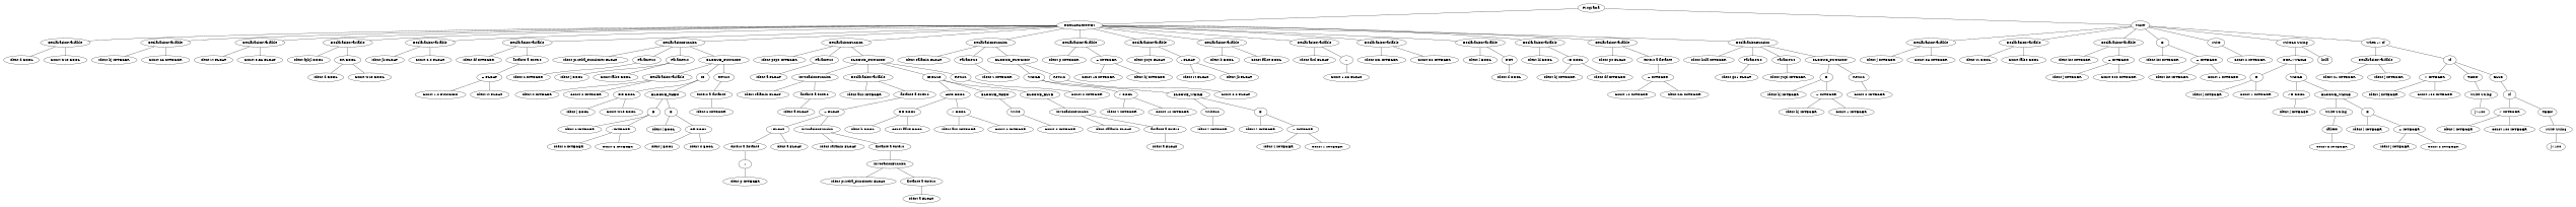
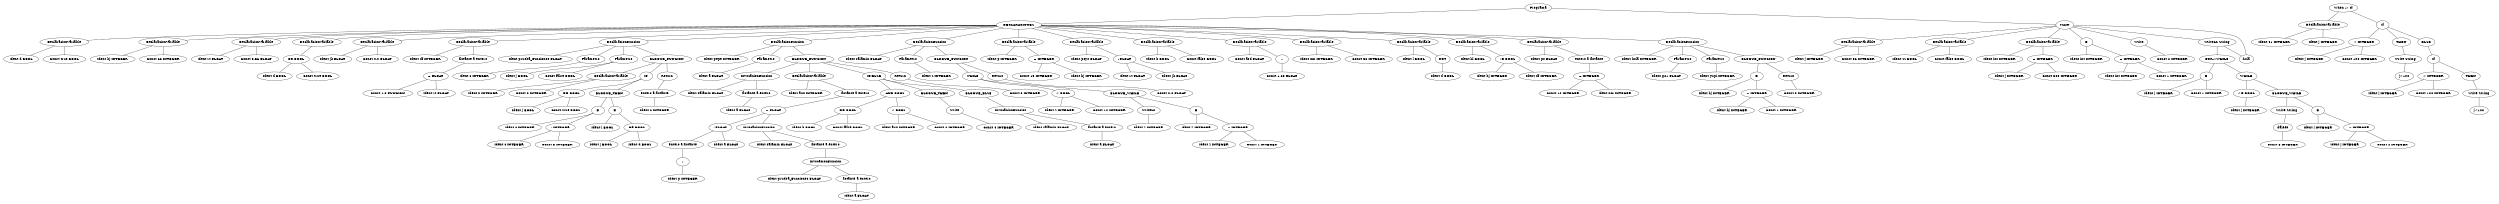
  graph {
    n1 [label=Programa]
    n2 [label=DECLARACIONES]
    n3 [label=MAIN]
    n4 [label=DeclaracionVariable]
    n5 [label=DeclaracionVariable]
    n6 [label=DeclaracionVariable]
    n7 [label=DeclaracionVariable]
    n8 [label=DeclaracionVariable]
    n9 [label=DeclaracionVariable]
    n10 [label=DeclaracionFuncion]
    n11 [label=DeclaracionFuncion]
    n12 [label=DeclaracionFuncion]
    n13 [label=DeclaracionVariable]
    n14 [label=DeclaracionVariable]
    n15 [label=DeclaracionVariable]
    n16 [label=DeclaracionVariable]
    n17 [label=DeclaracionVariable]
    n18 [label=DeclaracionVariable]
    n19 [label=DeclaracionVariable]
    n20 [label=DeclaracionVariable]
    n21 [label=DeclaracionFuncion]
    n22 [label=DeclaracionVariable]
    n23 [label=DeclaracionVariable]
    n24 [label=DeclaracionVariable]
    n25 [label="="]
    n26 [label=Write]
    n27 [label="WriteLn String"]
    n28 [label="When -> If"]
    n29 [label="Ident d BOOL"]
    n30 [label="Const true BOOL"]
    n31 [label="Ident hj INTEGER"]
    n32 [label="Const 66 INTEGER"]
    n33 [label="Ident rt FLOAT"]
    n34 [label="Const 5.56 FLOAT"]
-   n35 [label="Ident fghjl BOOL"]
    n36 [label="OR BOOL"]
    n37 [label="Ident jk FLOAT"]
    n38 [label="Const 0.0 FLOAT"]
    n39 [label="Ident df INTEGER"]
    n40 [label="flotante a entero"]
    n41 [label="Ident prueba_Funciones FLOAT"]
    n42 [label=Parametro]
    n43 [label=Parametro]
    n44 [label=BLOQUE_FUNCION]
    n45 [label="Ident pepe INTEGER"]
    n46 [label=Parametro]
    n47 [label=BLOQUE_FUNCION]
    n48 [label="Ident salamin FLOAT"]
    n49 [label=Parametro]
    n50 [label=BLOQUE_FUNCION]
    n51 [label="Ident p INTEGER"]
    n52 [label="+ INTEGER"]
    n53 [label="Ident poyo FLOAT"]
    n54 [label="- FLOAT"]
    n55 [label="Ident b BOOL"]
    n56 [label="Const false BOOL"]
-   n57 [label="Ident asd FLOAT"]
+   n57 [label="Const asd FLOAT"]
    n58 [label="-"]
    n59 [label="Ident nm INTEGER"]
    n60 [label="Const 56 INTEGER"]
    n61 [label="Ident l BOOL"]
    n62 [label=NOT]
    n63 [label="Ident kl BOOL"]
    n64 [label="!= BOOL"]
    n65 [label="Ident po FLOAT"]
    n66 [label="entero a flotante"]
    n67 [label="Ident hola INTEGER"]
    n68 [label=Parametro]
    n69 [label=Parametro]
    n70 [label=BLOQUE_FUNCION]
    n71 [label="Ident d BOOL"]
    n72 [label="Const true BOOL"]
    n73 [label="+ FLOAT"]
    n74 [label="Const 1.0 FUNCION"]
    n75 [label="Ident rt FLOAT"]
    n76 [label="Ident c INTEGER"]
    n77 [label="Ident j BOOL"]
    n78 [label="Const false BOOL"]
    n79 [label=DeclaracionVariable]
    n80 [label=IF]
    n81 [label=Return]
    n82 [label="Ident x INTEGER"]
    n83 [label="Const 0 INTEGER"]
    n84 [label="== BOOL"]
    n85 [label=BLOQUE_THEN]
    n86 [label="entero a flotante"]
    n87 [label="Ident j BOOL"]
    n88 [label="Const true BOOL"]
    n89 [label="="]
    n90 [label="="]
    n91 [label="Ident c INTEGER"]
    n92 [label="- INTEGER"]
    n93 [label="Ident j BOOL"]
    n94 [label="OR BOOL"]
    n95 [label="Ident c INTEGER"]
    n96 [label="Const 5 INTEGER"]
    n97 [label="Ident j BOOL"]
    n98 [label="Ident d BOOL"]
    n99 [label="Ident c INTEGER"]
    n100 [label="Ident a FLOAT"]
    n101 [label=InvocacionFuncion]
    n102 [label=DeclaracionVariable]
    n103 [label="IF/ELSE"]
    n104 [label=Return]
    n105 [label="Ident salamin FLOAT"]
    n106 [label="flotante a entero"]
    n107 [label="Ident aux INTEGER"]
    n108 [label="flotante a entero"]
    n109 [label="AND BOOL"]
    n110 [label=BLOQUE_THEN]
    n111 [label=BLOQUE_ELSE]
    n112 [label="Const 0 INTEGER"]
    n113 [label="Ident a FLOAT"]
    n114 [label="+ FLOAT"]
    n115 [label="/ FLOAT"]
    n116 [label=InvocacionFuncion]
    n117 [label="entero a flotante"]
    n118 [label="Ident a FLOAT"]
    n119 [label="Ident salamin FLOAT"]
    n120 [label="flotante a entero"]
    n121 [label="-"]
    n122 [label="Ident p INTEGER"]
    n123 [label=InvocacionFuncion]
    n124 [label="Ident prueba_Funciones FLOAT"]
    n125 [label="flotante a entero"]
    n126 [label="Ident a FLOAT"]
    n127 [label="== BOOL"]
    n128 [label="< BOOL"]
    n129 [label=Write]
    n130 [label=InvocacionFuncion]
    n131 [label="Ident b BOOL"]
    n132 [label="Const false BOOL"]
    n133 [label="Ident aux INTEGER"]
    n134 [label="Const 2 INTEGER"]
    n135 [label="Const 4 INTEGER"]
    n136 [label="Ident salamin FLOAT"]
    n137 [label="flotante a entero"]
    n138 [label="Ident a FLOAT"]
    n139 [label="Ident z INTEGER"]
    n140 [label=WHILE]
    n141 [label=Return]
    n142 [label="< BOOL"]
    n143 [label=BLOQUE_WHILE]
    n144 [label="Const 0.0 FLOAT"]
    n145 [label="Ident z INTEGER"]
    n146 [label="Const 12 INTEGER"]
    n147 [label=WriteLn]
    n148 [label="="]
    n149 [label="Ident z INTEGER"]
    n150 [label="Ident z INTEGER"]
    n151 [label="+ INTEGER"]
    n152 [label="Ident z INTEGER"]
    n153 [label="Const 1 INTEGER"]
    n154 [label="Const 15 INTEGER"]
    n155 [label="Ident hj INTEGER"]
    n156 [label="Ident rt FLOAT"]
    n157 [label="Ident jk FLOAT"]
    n158 [label="Const 1.23 FLOAT"]
    n159 [label="Ident d BOOL"]
    n160 [label="Ident hj INTEGER"]
    n161 [label="Ident df INTEGER"]
    n162 [label="+ INTEGER"]
    n163 [label="Const 12 INTEGER"]
    n164 [label="Ident nm INTEGER"]
    n165 [label="Ident g21 FLOAT"]
    n166 [label="Ident yupi INTEGER"]
    n167 [label="="]
    n168 [label=Return]
    n169 [label="Ident hj INTEGER"]
    n170 [label="+ INTEGER"]
    n171 [label="Const 0 INTEGER"]
    n172 [label="Ident hj INTEGER"]
    n173 [label="Const 1 INTEGER"]
    n174 [label="Ident j INTEGER"]
    n175 [label="Const 56 INTEGER"]
    n176 [label="Ident zz BOOL"]
    n177 [label="Const false BOOL"]
    n178 [label="Ident int INTEGER"]
    n179 [label="+ INTEGER"]
    n180 [label="Ident int INTEGER"]
    n181 [label="+ INTEGER"]
    n182 [label="Const 2 INTEGER"]
    n183 [label="FOR->WHILE"]
    n184 [label=hola]
    n185 [label="="]
    n186 [label=WHILE]
    n187 [label=DeclaracionVariable]
    n188 [label=If]
    n189 [label="Ident j INTEGER"]
    n190 [label="Const 500 INTEGER"]
    n191 [label="Ident int INTEGER"]
    n192 [label="Const 1 INTEGER"]
    n193 [label="Ident j INTEGER"]
    n194 [label="Const 1 INTEGER"]
    n195 [label="<= BOOL"]
    n196 [label=BLOQUE_WHILE]
    n197 [label="Ident j INTEGER"]
    n198 [label="Write String"]
    n199 [label="="]
    n200 [label="Const 6 INTEGER"]
    n201 [label=daleee]
    n202 [label="Ident j INTEGER"]
    n203 [label="+ INTEGER"]
    n204 [label="Ident j INTEGER"]
    n205 [label="Const 2 INTEGER"]
    n206 [label="Ident $1 INTEGER"]
    n207 [label="Ident j INTEGER"]
    n208 [label="> INTEGER"]
    n209 [label=THEN]
    n210 [label=ELSE]
    n211 [label="Ident j INTEGER"]
    n212 [label="Const 100 INTEGER"]
    n213 [label="Write String"]
    n214 [label=If]
    n215 [label="j>100"]
    n216 [label="< INTEGER"]
    n217 [label=THEN]
    n218 [label="Ident j INTEGER"]
    n219 [label="Const 100 INTEGER"]
    n220 [label="Write String"]
    n221 [label="j<100"]
    n1 -- n2
    n1 -- n3
    n2 -- n4
    n2 -- n5
    n2 -- n6
    n2 -- n7
    n2 -- n8
    n2 -- n9
    n2 -- n10
    n2 -- n11
    n2 -- n12
    n2 -- n13
    n2 -- n14
    n2 -- n15
    n2 -- n16
    n2 -- n17
    n2 -- n18
    n2 -- n19
    n2 -- n20
    n2 -- n21
    n3 -- n22
    n3 -- n23
    n3 -- n24
    n3 -- n25
    n3 -- n26
    n3 -- n27
-   n3 -- n28
+   n3 -- n184
    n4 -- n29
    n4 -- n30
    n5 -- n31
    n5 -- n32
    n6 -- n33
    n6 -- n34
-   n7 -- n35
    n7 -- n36
    n8 -- n37
    n8 -- n38
    n9 -- n39
    n9 -- n40
    n10 -- n41
    n10 -- n42
    n10 -- n43
    n10 -- n44
    n11 -- n45
    n11 -- n46
    n11 -- n47
    n12 -- n48
    n12 -- n49
    n12 -- n50
    n13 -- n51
    n13 -- n52
    n14 -- n53
    n14 -- n54
    n15 -- n55
    n15 -- n56
    n16 -- n57
    n16 -- n58
    n17 -- n59
    n17 -- n60
    n18 -- n61
    n18 -- n62
    n19 -- n63
    n19 -- n64
    n20 -- n65
    n20 -- n66
    n21 -- n67
    n21 -- n68
    n21 -- n69
    n21 -- n70
    n22 -- n174
    n22 -- n175
    n23 -- n176
    n23 -- n177
    n24 -- n178
    n24 -- n179
    n25 -- n180
    n25 -- n181
    n26 -- n182
    n27 -- n183
    n27 -- n184
    n28 -- n187
    n28 -- n188
    n36 -- n71
    n36 -- n72
    n40 -- n73
    n42 -- n76
    n43 -- n77
    n43 -- n78
    n44 -- n79
    n44 -- n80
    n44 -- n81
    n46 -- n100
    n47 -- n101
    n47 -- n102
    n47 -- n103
    n47 -- n104
    n49 -- n139
    n50 -- n140
    n50 -- n141
    n52 -- n154
    n52 -- n155
    n54 -- n156
    n54 -- n157
    n58 -- n158
    n62 -- n159
    n64 -- n160
    n64 -- n161
    n66 -- n162
    n68 -- n165
    n69 -- n166
    n70 -- n167
    n70 -- n168
    n73 -- n74
    n73 -- n75
    n79 -- n82
    n79 -- n83
    n80 -- n84
    n80 -- n85
    n81 -- n86
    n84 -- n87
    n84 -- n88
    n85 -- n89
    n85 -- n90
    n86 -- n99
    n89 -- n91
    n89 -- n92
    n90 -- n93
    n90 -- n94
    n92 -- n95
    n92 -- n96
    n94 -- n97
    n94 -- n98
    n101 -- n105
    n101 -- n106
    n102 -- n107
    n102 -- n108
    n103 -- n109
    n103 -- n110
    n103 -- n111
    n104 -- n112
    n106 -- n113
    n108 -- n114
    n109 -- n127
    n109 -- n128
    n110 -- n129
    n111 -- n130
    n114 -- n115
    n114 -- n116
    n115 -- n117
    n115 -- n118
    n116 -- n119
    n116 -- n120
    n117 -- n121
    n120 -- n123
    n121 -- n122
    n123 -- n124
    n123 -- n125
    n125 -- n126
    n127 -- n131
    n127 -- n132
    n128 -- n133
    n128 -- n134
    n129 -- n135
    n130 -- n136
    n130 -- n137
    n137 -- n138
    n140 -- n142
    n140 -- n143
    n141 -- n144
    n142 -- n145
    n142 -- n146
    n143 -- n147
    n143 -- n148
    n147 -- n149
    n148 -- n150
    n148 -- n151
    n151 -- n152
    n151 -- n153
    n162 -- n163
    n162 -- n164
    n167 -- n169
    n167 -- n170
    n168 -- n171
    n170 -- n172
    n170 -- n173
    n179 -- n189
    n179 -- n190
    n181 -- n191
    n181 -- n192
    n183 -- n185
    n183 -- n186
    n185 -- n193
    n185 -- n194
    n186 -- n195
    n186 -- n196
    n187 -- n206
    n187 -- n207
    n188 -- n208
    n188 -- n209
    n188 -- n210
    n195 -- n197
    n196 -- n198
    n196 -- n199
    n198 -- n201
    n199 -- n202
    n199 -- n203
    n201 -- n200
    n203 -- n204
    n203 -- n205
    n208 -- n211
    n208 -- n212
    n209 -- n213
    n210 -- n214
    n213 -- n215
    n214 -- n216
    n214 -- n217
    n216 -- n218
    n216 -- n219
    n217 -- n220
    n220 -- n221
  }
